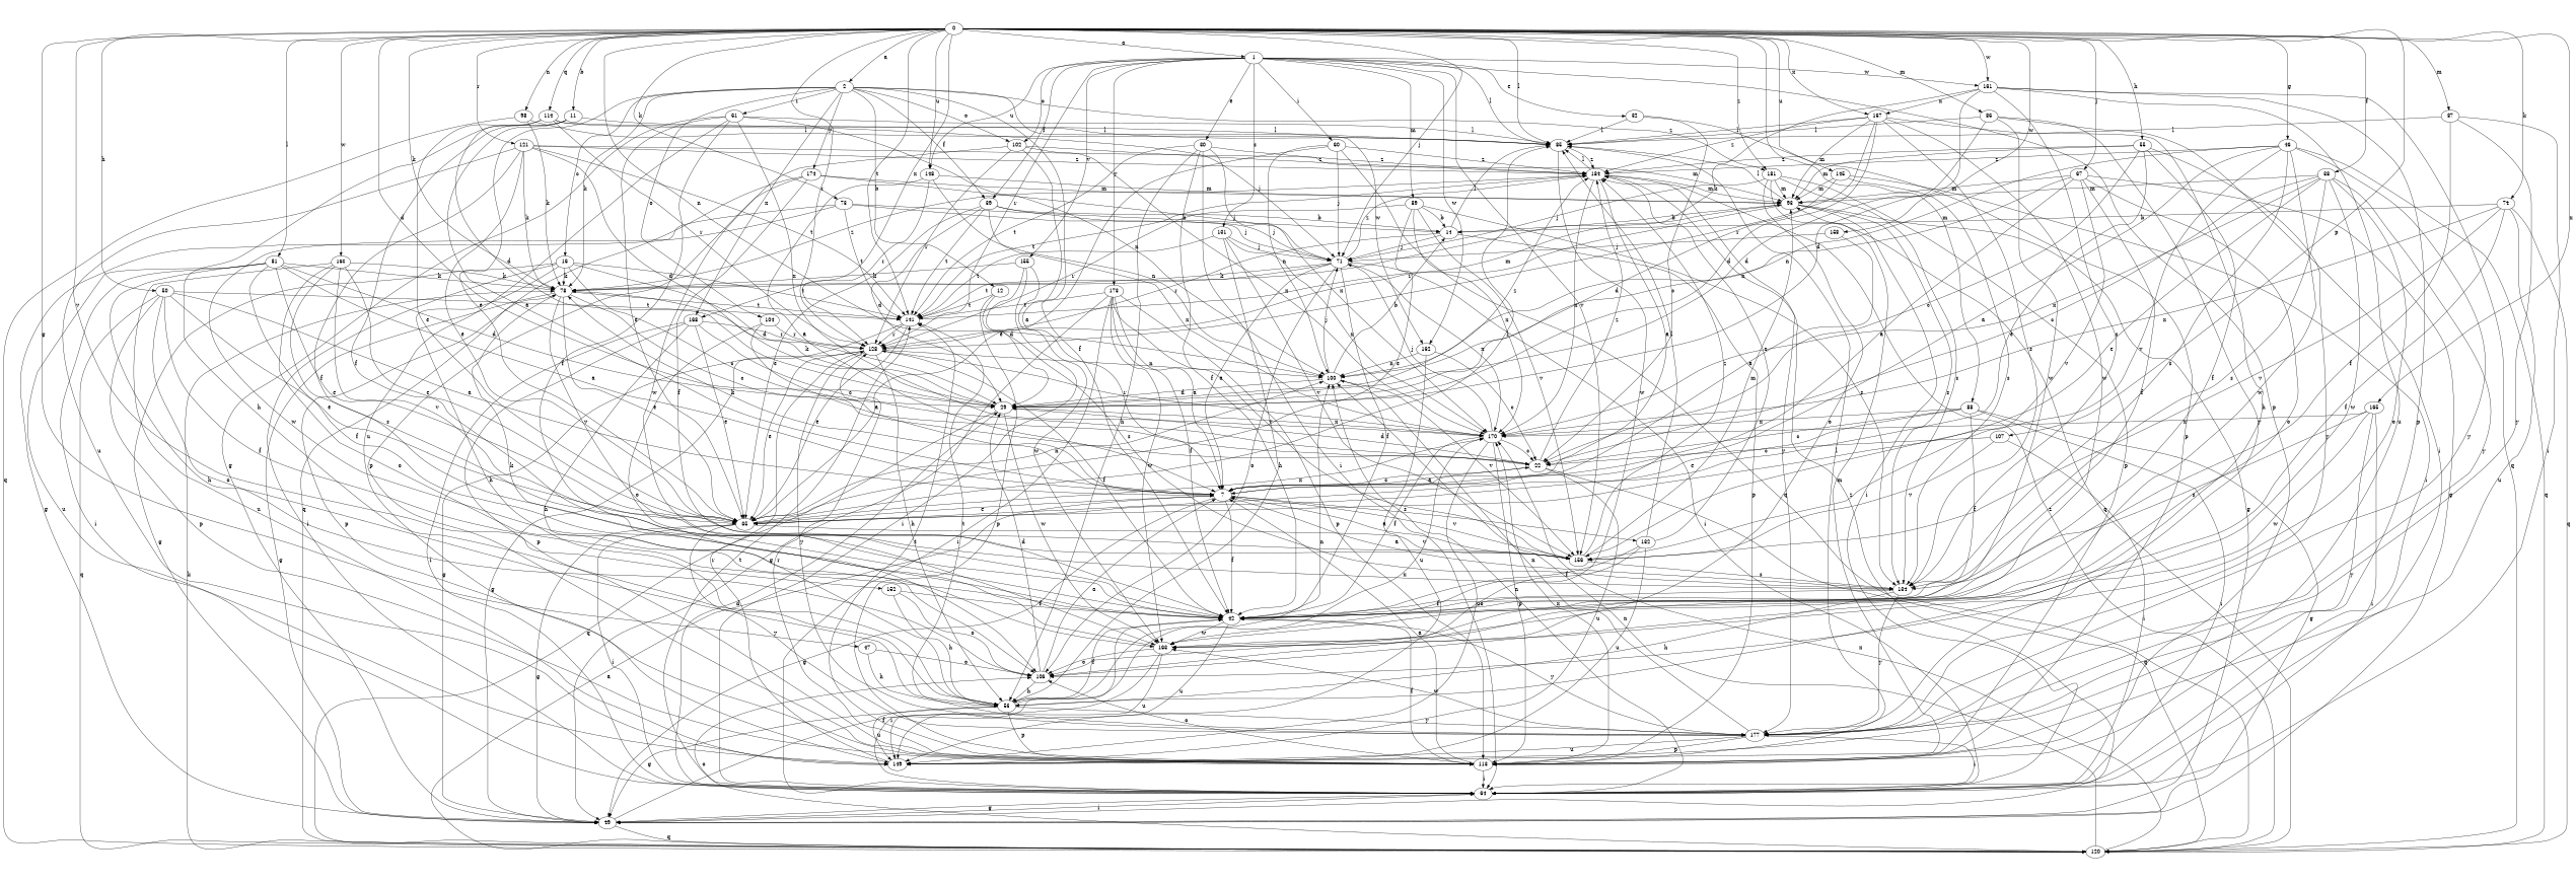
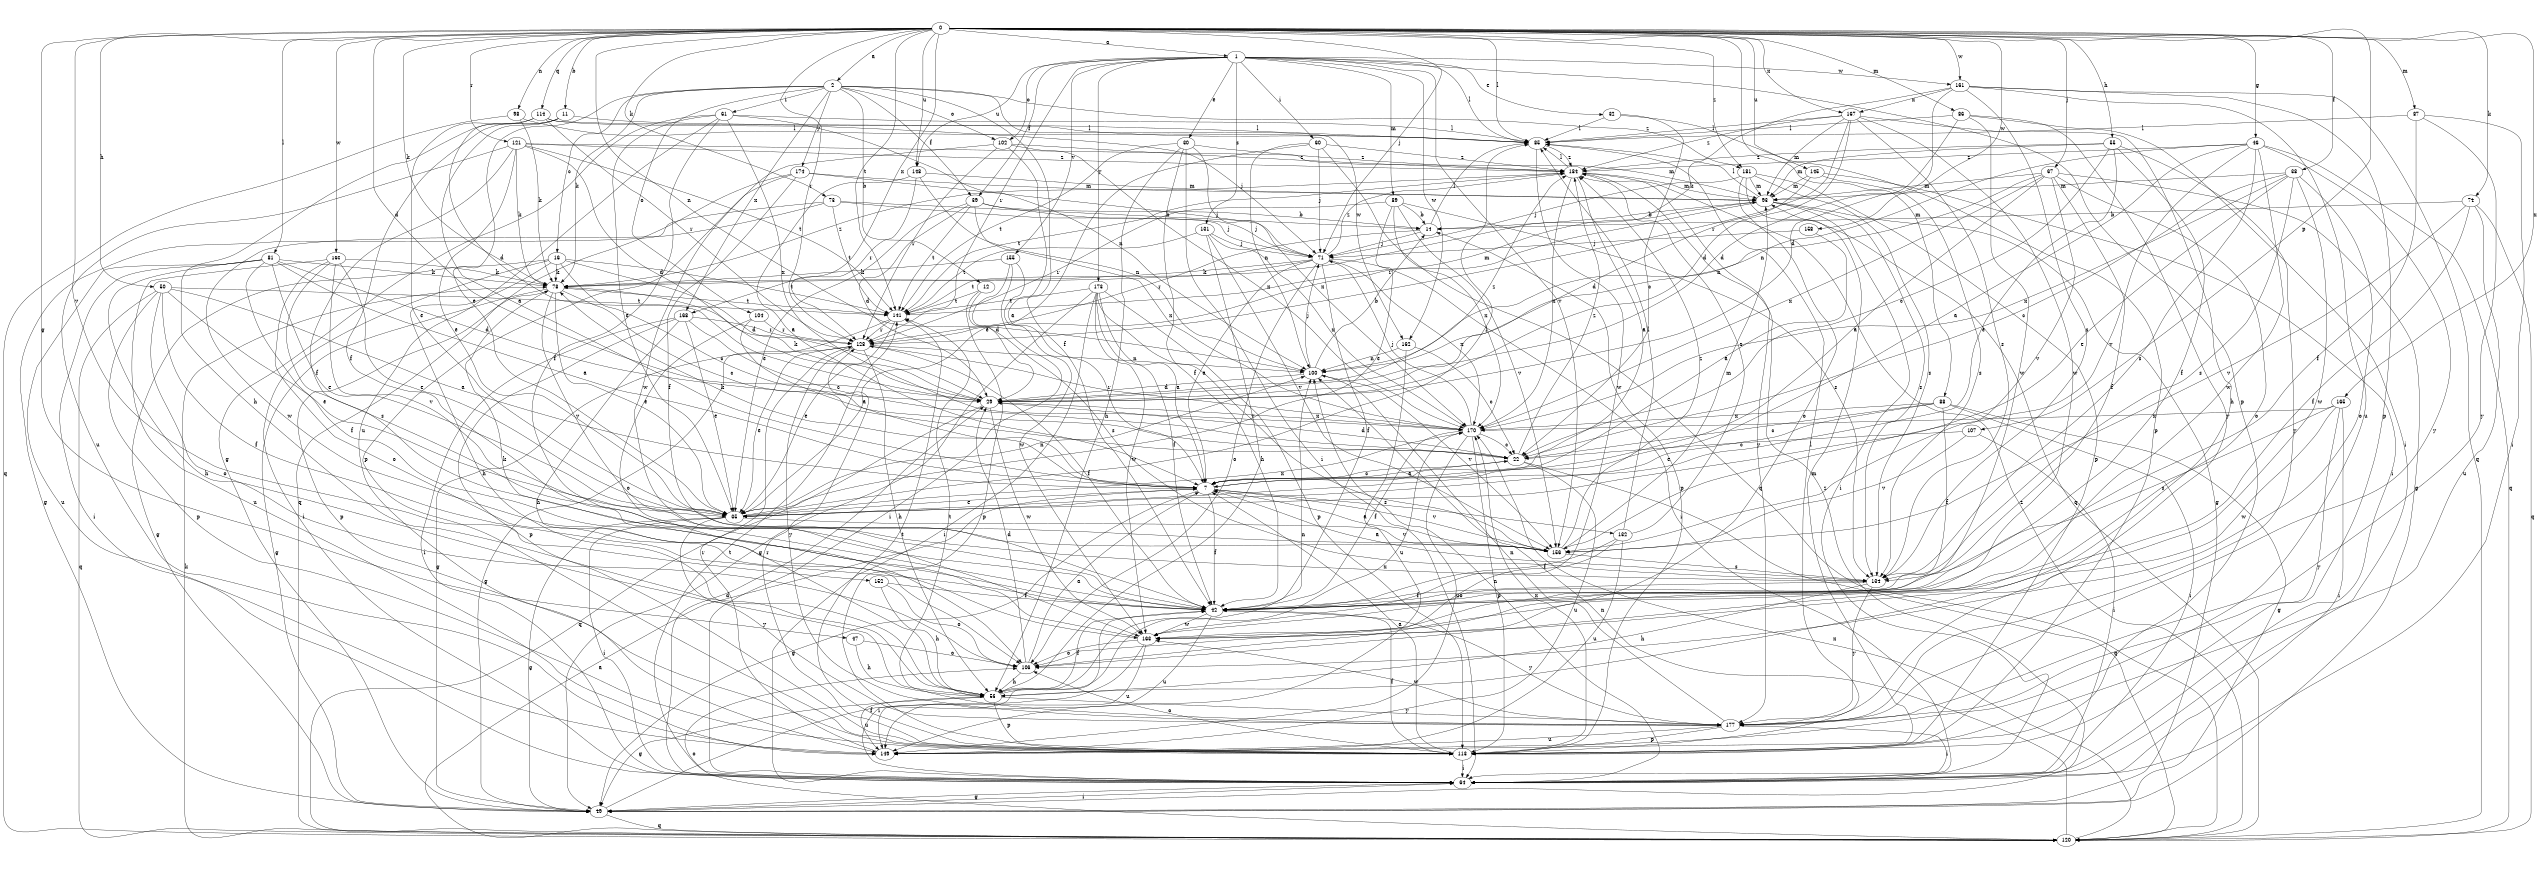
  strict digraph {
    0
    1
    2
    11
    29
    38
    46
    47
    50
    55
    67
    71
    73
    74
    78
    81
    85
    86
    87
    88
    98
    100
    107
    114
    121
    128
    141
    145
    148
    152
    158
    160
    161
    165
    167
    168
    181
    30
    32
    39
    60
    89
    102
    113
    131
    155
    156
    162
    173
    12
    16
    35
    42
    61
    104
    174
    7
    56
    120
    184
    163
    170
    22
    134
    177
    93
    106
    49
    64
    14
    149
    132
    0 -> 1 [label=a]
    0 -> 2 [label=a]
    0 -> 11 [label=b]
    0 -> 29 [label=d]
    0 -> 38 [label=f]
    0 -> 46 [label=g]
    0 -> 47 [label=g]
    0 -> 50 [label=h]
    0 -> 55 [label=h]
    0 -> 67 [label=j]
    0 -> 71 [label=j]
    0 -> 73 [label=k]
    0 -> 74 [label=k]
    0 -> 78 [label=k]
    0 -> 81 [label=l]
    0 -> 85 [label=l]
    0 -> 86 [label=m]
    0 -> 87 [label=m]
    0 -> 88 [label=m]
    0 -> 98 [label=n]
    0 -> 100 [label=n]
    0 -> 107 [label=p]
    0 -> 114 [label=q]
    0 -> 121 [label=r]
    0 -> 128 [label=r]
    0 -> 141 [label=t]
    0 -> 145 [label=u]
    0 -> 148 [label=u]
    0 -> 152 [label=v]
    0 -> 158 [label=w]
    0 -> 160 [label=w]
    0 -> 161 [label=w]
    0 -> 165 [label=x]
    0 -> 167 [label=x]
    0 -> 168 [label=x]
    0 -> 181 [label=z]
    1 -> 85 [label=l]
    1 -> 128 [label=r]
    1 -> 148 [label=u]
    1 -> 161 [label=w]
    1 -> 30 [label=e]
    1 -> 32 [label=e]
    1 -> 39 [label=f]
    1 -> 60 [label=i]
    1 -> 89 [label=m]
    1 -> 102 [label=o]
    1 -> 113 [label=p]
    1 -> 131 [label=s]
    1 -> 155 [label=v]
    1 -> 156 [label=v]
    1 -> 162 [label=w]
    1 -> 173 [label=y]
    2 -> 78 [label=k]
    2 -> 168 [label=x]
    2 -> 181 [label=z]
    2 -> 39 [label=f]
    2 -> 102 [label=o]
    2 -> 162 [label=w]
    2 -> 12 [label=b]
    2 -> 16 [label=c]
    2 -> 35 [label=e]
    2 -> 42 [label=f]
    2 -> 61 [label=i]
    2 -> 104 [label=o]
    2 -> 174 [label=y]
    11 -> 85 [label=l]
    11 -> 42 [label=f]
    11 -> 7 [label=a]
    11 -> 56 [label=h]
    29 -> 78 [label=k]
    29 -> 120 [label=q]
    29 -> 184 [label=z]
    29 -> 163 [label=w]
    29 -> 170 [label=x]
    38 -> 35 [label=e]
    38 -> 163 [label=w]
    38 -> 170 [label=x]
    38 -> 22 [label=c]
    38 -> 134 [label=s]
-   38 -> 177 [label=y]
    38 -> 93 [label=m]
    38 -> 106 [label=o]
    46 -> 100 [label=n]
    46 -> 156 [label=v]
    46 -> 7 [label=a]
    46 -> 120 [label=q]
    46 -> 184 [label=z]
    46 -> 163 [label=w]
    46 -> 134 [label=s]
    46 -> 177 [label=y]
    47 -> 56 [label=h]
    47 -> 106 [label=o]
    50 -> 141 [label=t]
    50 -> 113 [label=p]
    50 -> 35 [label=e]
    50 -> 42 [label=f]
    50 -> 7 [label=a]
    50 -> 120 [label=q]
    50 -> 106 [label=o]
    55 -> 35 [label=e]
    55 -> 42 [label=f]
    55 -> 184 [label=z]
    55 -> 22 [label=c]
    55 -> 177 [label=y]
    55 -> 93 [label=m]
    67 -> 100 [label=n]
    67 -> 156 [label=v]
    67 -> 42 [label=f]
    67 -> 7 [label=a]
    67 -> 93 [label=m]
    67 -> 106 [label=o]
    67 -> 49 [label=g]
    71 -> 78 [label=k]
    71 -> 141 [label=t]
    71 -> 42 [label=f]
    71 -> 7 [label=a]
    71 -> 184 [label=z]
    71 -> 170 [label=x]
    71 -> 106 [label=o]
    71 -> 64 [label=i]
    73 -> 71 [label=j]
    73 -> 141 [label=t]
    73 -> 163 [label=w]
    73 -> 49 [label=g]
    73 -> 14 [label=b]
    74 -> 156 [label=v]
    74 -> 42 [label=f]
    74 -> 120 [label=q]
-   74 -> 170 [label=x]
+   67 -> 170 [label=x]
    74 -> 14 [label=b]
    74 -> 149 [label=u]
    78 -> 141 [label=t]
    78 -> 113 [label=p]
    78 -> 156 [label=v]
    78 -> 35 [label=e]
    78 -> 184 [label=z]
    78 -> 22 [label=c]
    78 -> 49 [label=g]
    81 -> 29 [label=d]
    81 -> 78 [label=k]
    81 -> 35 [label=e]
    81 -> 42 [label=f]
    81 -> 7 [label=a]
    81 -> 56 [label=h]
    81 -> 64 [label=i]
    81 -> 149 [label=u]
    85 -> 184 [label=z]
    85 -> 163 [label=w]
    86 -> 29 [label=d]
    86 -> 85 [label=l]
    86 -> 163 [label=w]
    86 -> 177 [label=y]
    86 -> 64 [label=i]
    87 -> 85 [label=l]
    87 -> 42 [label=f]
    87 -> 177 [label=y]
    87 -> 64 [label=i]
    88 -> 35 [label=e]
    88 -> 42 [label=f]
    88 -> 170 [label=x]
    88 -> 22 [label=c]
    88 -> 49 [label=g]
    88 -> 64 [label=i]
    98 -> 78 [label=k]
    98 -> 85 [label=l]
    98 -> 120 [label=q]
    100 -> 29 [label=d]
    100 -> 71 [label=j]
    100 -> 156 [label=v]
    100 -> 14 [label=b]
    107 -> 156 [label=v]
    107 -> 22 [label=c]
    107 -> 64 [label=i]
    114 -> 29 [label=d]
    114 -> 71 [label=j]
    114 -> 85 [label=l]
    114 -> 128 [label=r]
    114 -> 35 [label=e]
    121 -> 29 [label=d]
    121 -> 78 [label=k]
    121 -> 141 [label=t]
    121 -> 35 [label=e]
    121 -> 42 [label=f]
    121 -> 184 [label=z]
    121 -> 93 [label=m]
    121 -> 149 [label=u]
    128 -> 100 [label=n]
    128 -> 35 [label=e]
    128 -> 42 [label=f]
    128 -> 56 [label=h]
    128 -> 177 [label=y]
    128 -> 49 [label=g]
    141 -> 128 [label=r]
    141 -> 35 [label=e]
    141 -> 93 [label=m]
    141 -> 49 [label=g]
    145 -> 29 [label=d]
    145 -> 134 [label=s]
    145 -> 93 [label=m]
    145 -> 64 [label=i]
    148 -> 100 [label=n]
    148 -> 128 [label=r]
    148 -> 7 [label=a]
    148 -> 93 [label=m]
    152 -> 42 [label=f]
    152 -> 56 [label=h]
    152 -> 106 [label=o]
    158 -> 71 [label=j]
    158 -> 7 [label=a]
    160 -> 78 [label=k]
    160 -> 156 [label=v]
    160 -> 35 [label=e]
    160 -> 134 [label=s]
    160 -> 106 [label=o]
    160 -> 149 [label=u]
    161 -> 29 [label=d]
    161 -> 78 [label=k]
    161 -> 167 [label=x]
    161 -> 113 [label=p]
    161 -> 120 [label=q]
    161 -> 134 [label=s]
    161 -> 149 [label=u]
    165 -> 163 [label=w]
    165 -> 170 [label=x]
    165 -> 134 [label=s]
    165 -> 177 [label=y]
    165 -> 64 [label=i]
    167 -> 29 [label=d]
    167 -> 85 [label=l]
    167 -> 128 [label=r]
    167 -> 56 [label=h]
    167 -> 184 [label=z]
    167 -> 163 [label=w]
    167 -> 134 [label=s]
    167 -> 93 [label=m]
    168 -> 128 [label=r]
    168 -> 113 [label=p]
    168 -> 35 [label=e]
    168 -> 56 [label=h]
    168 -> 22 [label=c]
    168 -> 64 [label=i]
    181 -> 71 [label=j]
    181 -> 113 [label=p]
    181 -> 120 [label=q]
    181 -> 134 [label=s]
    181 -> 93 [label=m]
    181 -> 106 [label=o]
    30 -> 141 [label=t]
    30 -> 42 [label=f]
    30 -> 56 [label=h]
    30 -> 184 [label=z]
    30 -> 170 [label=x]
    30 -> 64 [label=i]
    32 -> 85 [label=l]
    32 -> 113 [label=p]
    32 -> 22 [label=c]
    39 -> 29 [label=d]
    39 -> 71 [label=j]
    39 -> 141 [label=t]
    39 -> 35 [label=e]
    39 -> 170 [label=x]
    39 -> 14 [label=b]
    60 -> 71 [label=j]
    60 -> 100 [label=n]
    60 -> 35 [label=e]
    60 -> 120 [label=q]
    60 -> 184 [label=z]
    89 -> 128 [label=r]
    89 -> 156 [label=v]
    89 -> 35 [label=e]
    89 -> 170 [label=x]
    89 -> 134 [label=s]
    89 -> 14 [label=b]
    102 -> 128 [label=r]
    102 -> 7 [label=a]
    102 -> 184 [label=z]
    102 -> 163 [label=w]
    102 -> 170 [label=x]
    113 -> 85 [label=l]
    113 -> 128 [label=r]
    113 -> 141 [label=t]
    113 -> 42 [label=f]
    113 -> 7 [label=a]
    113 -> 170 [label=x]
    113 -> 93 [label=m]
    113 -> 106 [label=o]
    113 -> 64 [label=i]
    131 -> 71 [label=j]
    131 -> 141 [label=t]
    131 -> 156 [label=v]
    131 -> 56 [label=h]
    131 -> 170 [label=x]
    155 -> 29 [label=d]
    155 -> 78 [label=k]
    155 -> 163 [label=w]
    155 -> 64 [label=i]
    156 -> 7 [label=a]
    156 -> 184 [label=z]
    156 -> 134 [label=s]
    156 -> 93 [label=m]
    162 -> 100 [label=n]
    162 -> 22 [label=c]
    162 -> 149 [label=u]
    173 -> 141 [label=t]
    173 -> 113 [label=p]
    173 -> 156 [label=v]
    173 -> 42 [label=f]
    173 -> 7 [label=a]
    173 -> 163 [label=w]
    173 -> 49 [label=g]
    173 -> 64 [label=i]
    12 -> 141 [label=t]
    12 -> 113 [label=p]
    12 -> 134 [label=s]
    16 -> 29 [label=d]
    16 -> 78 [label=k]
    16 -> 141 [label=t]
    16 -> 56 [label=h]
    16 -> 22 [label=c]
    16 -> 49 [label=g]
    16 -> 64 [label=i]
    35 -> 85 [label=l]
    35 -> 100 [label=n]
    35 -> 156 [label=v]
    35 -> 170 [label=x]
    35 -> 177 [label=y]
    35 -> 49 [label=g]
    35 -> 64 [label=i]
    42 -> 163 [label=w]
    42 -> 177 [label=y]
    42 -> 149 [label=u]
    61 -> 85 [label=l]
    61 -> 100 [label=n]
    61 -> 35 [label=e]
    61 -> 42 [label=f]
    61 -> 170 [label=x]
    61 -> 49 [label=g]
    61 -> 149 [label=u]
    104 -> 128 [label=r]
    104 -> 7 [label=a]
    104 -> 106 [label=o]
    174 -> 71 [label=j]
    174 -> 113 [label=p]
    174 -> 42 [label=f]
    174 -> 120 [label=q]
    174 -> 93 [label=m]
    7 -> 78 [label=k]
    7 -> 156 [label=v]
    7 -> 35 [label=e]
    7 -> 42 [label=f]
    7 -> 22 [label=c]
    7 -> 49 [label=g]
    7 -> 132 [label=s]
    56 -> 100 [label=n]
    56 -> 113 [label=p]
    56 -> 42 [label=f]
    56 -> 170 [label=x]
    56 -> 177 [label=y]
    56 -> 49 [label=g]
    56 -> 149 [label=u]
    120 -> 78 [label=k]
    120 -> 100 [label=n]
    120 -> 7 [label=a]
    120 -> 184 [label=z]
    120 -> 170 [label=x]
    120 -> 106 [label=o]
    184 -> 85 [label=l]
    184 -> 141 [label=t]
    184 -> 7 [label=a]
    184 -> 170 [label=x]
    184 -> 177 [label=y]
    184 -> 93 [label=m]
    163 -> 78 [label=k]
    163 -> 106 [label=o]
    163 -> 64 [label=i]
    163 -> 149 [label=u]
    170 -> 71 [label=j]
    170 -> 128 [label=r]
    170 -> 113 [label=p]
    170 -> 42 [label=f]
    170 -> 22 [label=c]
    170 -> 149 [label=u]
    22 -> 29 [label=d]
    22 -> 7 [label=a]
    22 -> 120 [label=q]
    22 -> 184 [label=z]
    22 -> 149 [label=u]
    134 -> 42 [label=f]
    134 -> 7 [label=a]
    134 -> 56 [label=h]
    134 -> 177 [label=y]
    177 -> 100 [label=n]
    177 -> 141 [label=t]
    177 -> 113 [label=p]
    177 -> 163 [label=w]
    177 -> 64 [label=i]
    177 -> 149 [label=u]
    93 -> 85 [label=l]
    93 -> 128 [label=r]
    93 -> 134 [label=s]
    93 -> 49 [label=g]
    93 -> 64 [label=i]
    93 -> 14 [label=b]
    106 -> 29 [label=d]
    106 -> 7 [label=a]
    106 -> 56 [label=h]
    49 -> 42 [label=f]
    49 -> 120 [label=q]
    49 -> 184 [label=z]
    49 -> 64 [label=i]
    64 -> 29 [label=d]
    64 -> 100 [label=n]
    64 -> 141 [label=t]
    64 -> 49 [label=g]
    14 -> 71 [label=j]
    14 -> 85 [label=l]
    14 -> 128 [label=r]
-   14 -> 113 [label=p]
+   113 -> 14 [label=p]
    149 -> 128 [label=r]
    132 -> 85 [label=l]
    132 -> 42 [label=f]
    132 -> 184 [label=z]
    132 -> 106 [label=o]
    132 -> 149 [label=u]
  }
